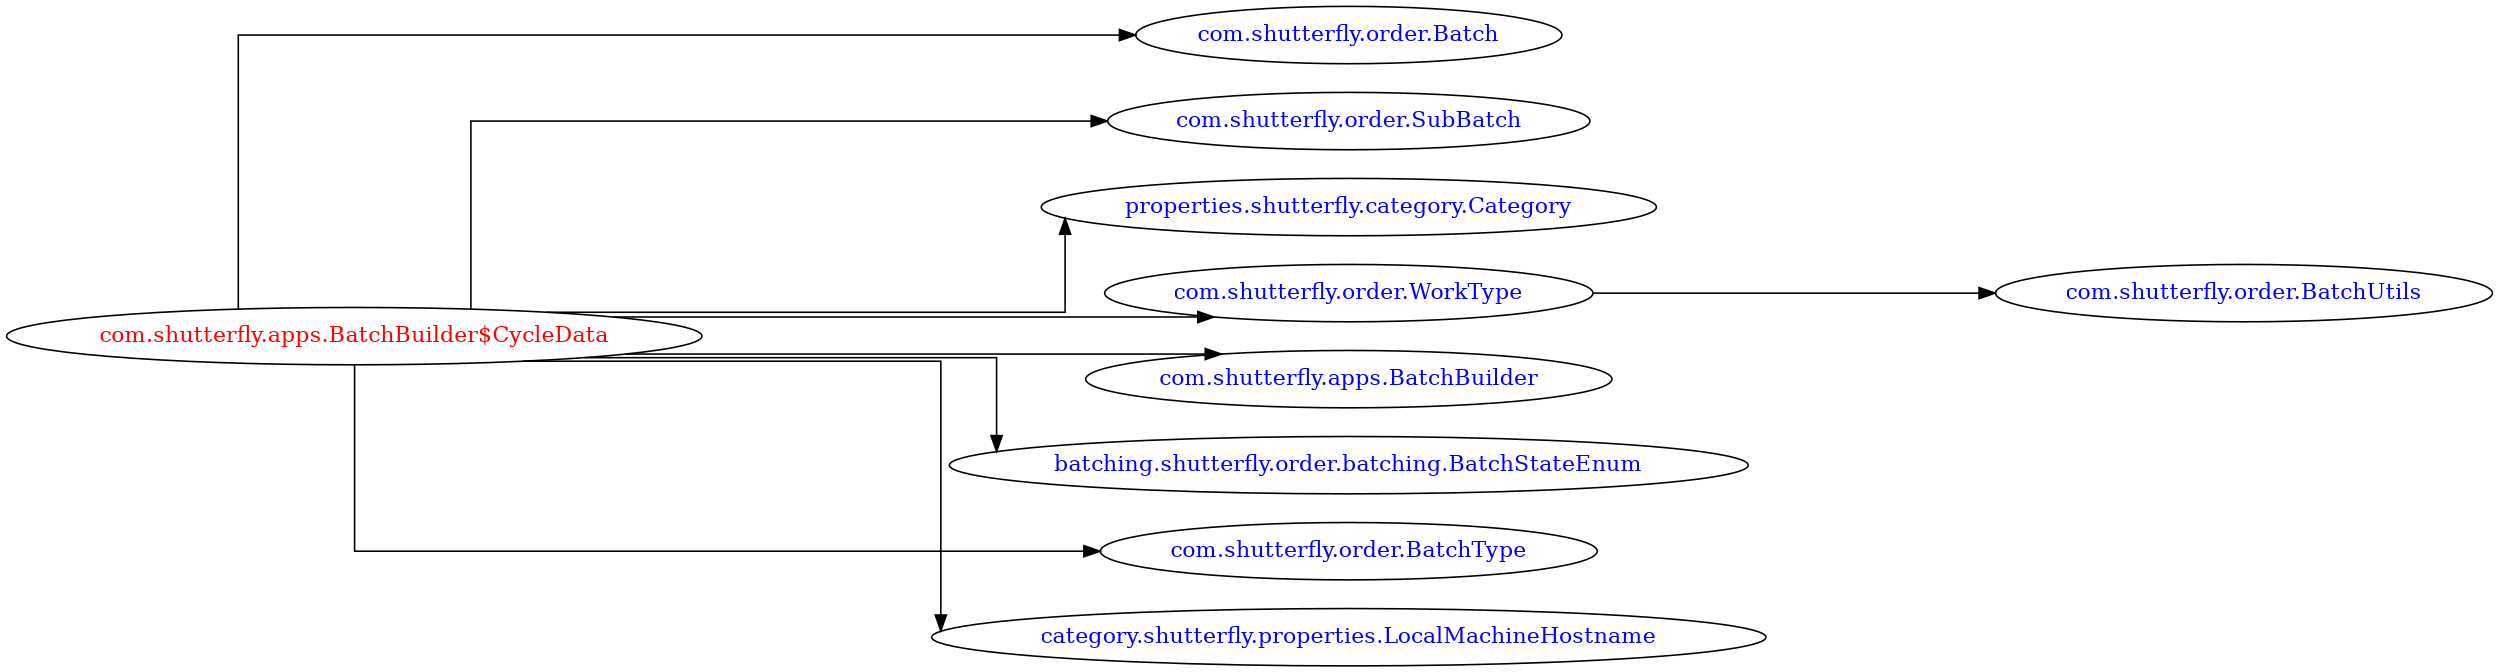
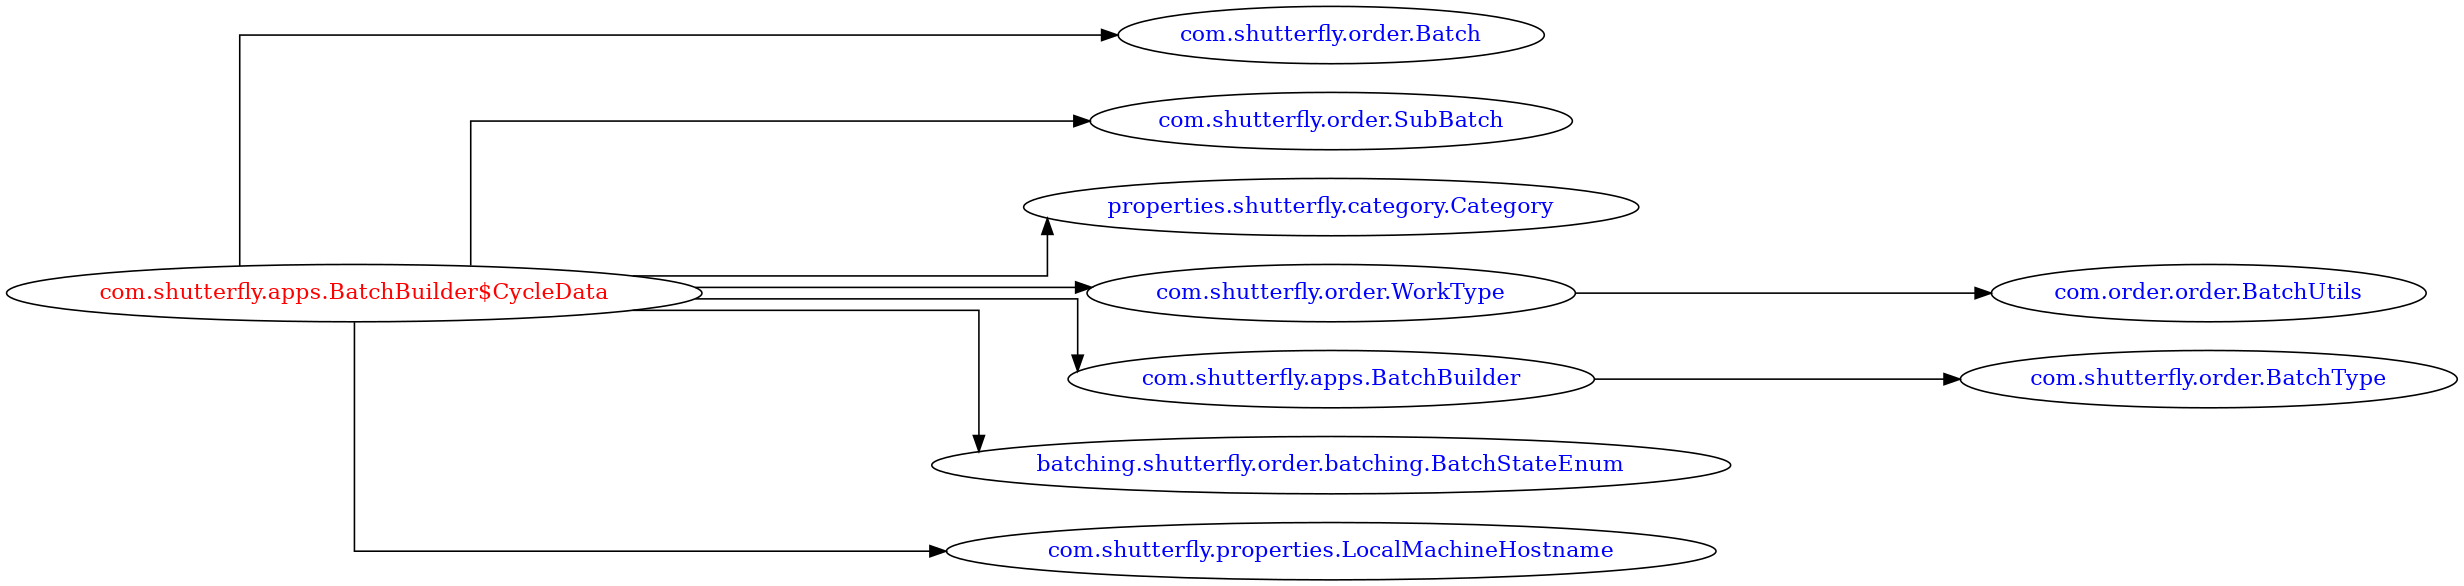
  digraph {
    concentrate=true
    rankdir=LR
    ranksep=2.0
    splines=ortho
    node [fontcolor=blue]
    "com.shutterfly.apps.BatchBuilder$CycleData" [fontcolor=red]
    "com.shutterfly.order.Batch"
    "com.shutterfly.order.SubBatch"
    n4 [label="properties.shutterfly.category.Category"]
    "com.shutterfly.order.WorkType"
    "com.shutterfly.apps.BatchBuilder"
    n7 [label="batching.shutterfly.order.batching.BatchStateEnum"]
    "com.shutterfly.order.BatchType"
-   "com.shutterfly.properties.LocalMachineHostname" [label="category.shutterfly.properties.LocalMachineHostname"]
-   "com.shutterfly.order.BatchUtils"
+   "com.shutterfly.properties.LocalMachineHostname"
+   "com.shutterfly.order.BatchUtils" [label="com.order.order.BatchUtils"]
    "com.shutterfly.apps.BatchBuilder$CycleData" -> "com.shutterfly.order.Batch"
    "com.shutterfly.apps.BatchBuilder$CycleData" -> "com.shutterfly.order.SubBatch"
    "com.shutterfly.apps.BatchBuilder$CycleData" -> n4
    "com.shutterfly.apps.BatchBuilder$CycleData" -> "com.shutterfly.order.WorkType"
    "com.shutterfly.apps.BatchBuilder$CycleData" -> "com.shutterfly.apps.BatchBuilder"
    "com.shutterfly.apps.BatchBuilder$CycleData" -> n7
-   "com.shutterfly.apps.BatchBuilder$CycleData" -> "com.shutterfly.order.BatchType"
+   "com.shutterfly.apps.BatchBuilder" -> "com.shutterfly.order.BatchType"
    "com.shutterfly.apps.BatchBuilder$CycleData" -> "com.shutterfly.properties.LocalMachineHostname"
    "com.shutterfly.order.WorkType" -> "com.shutterfly.order.BatchUtils"
  }
